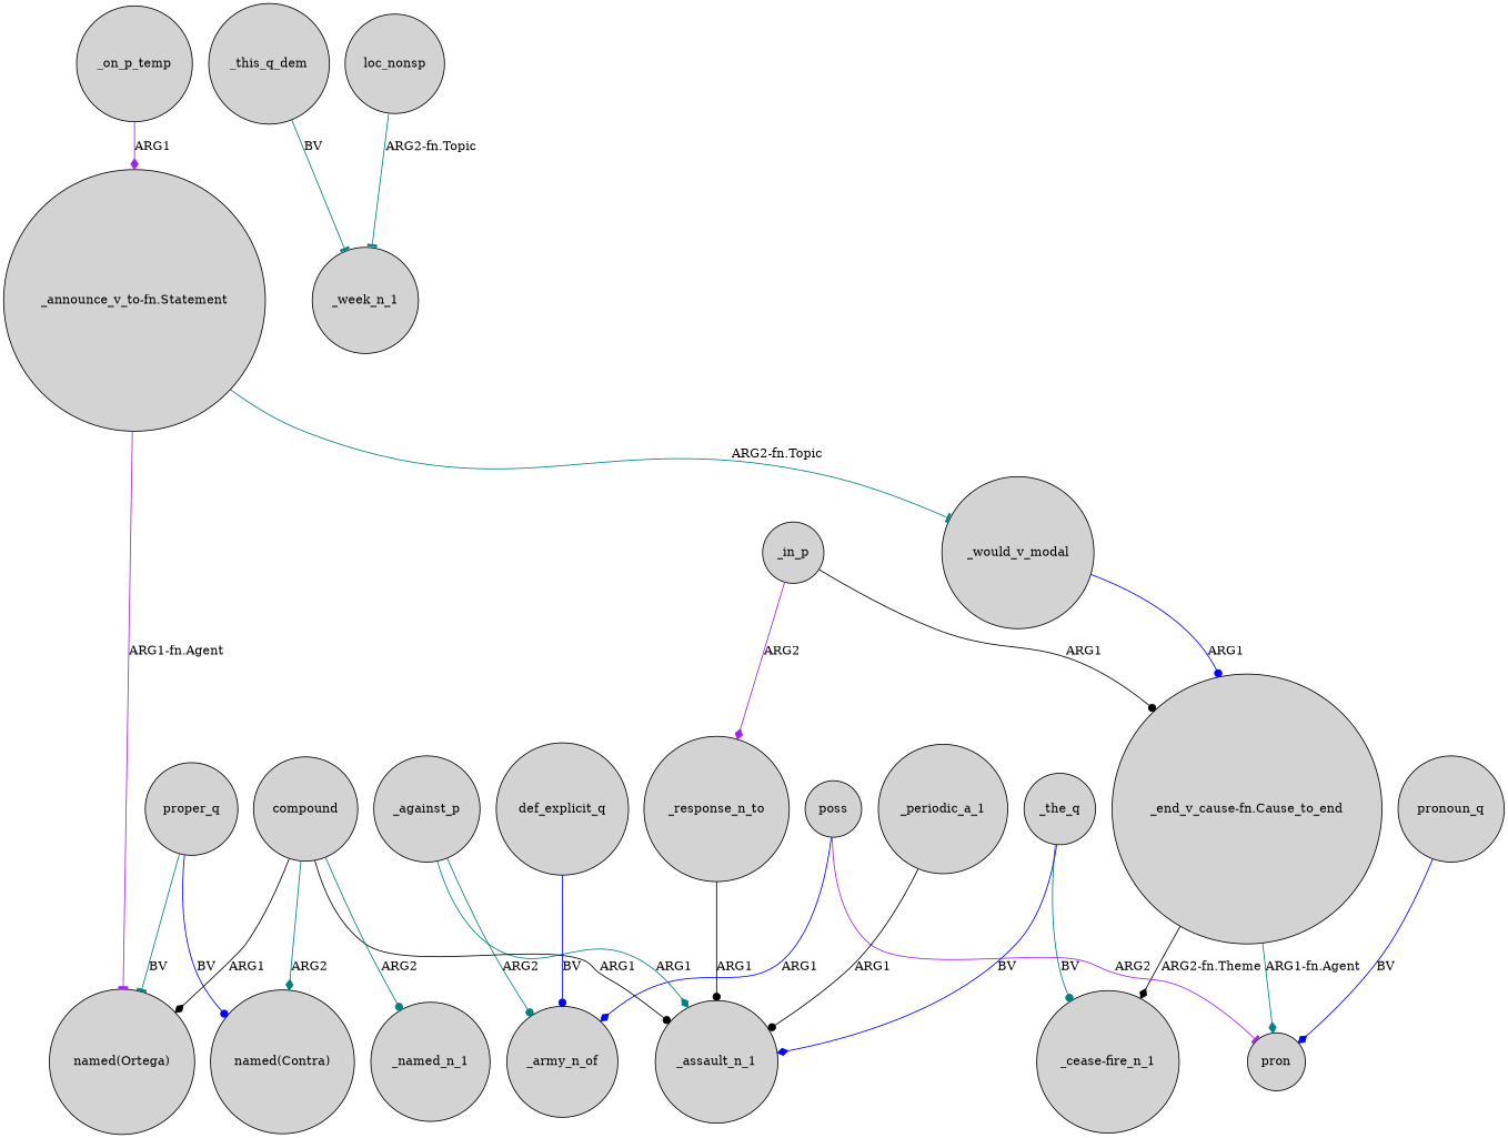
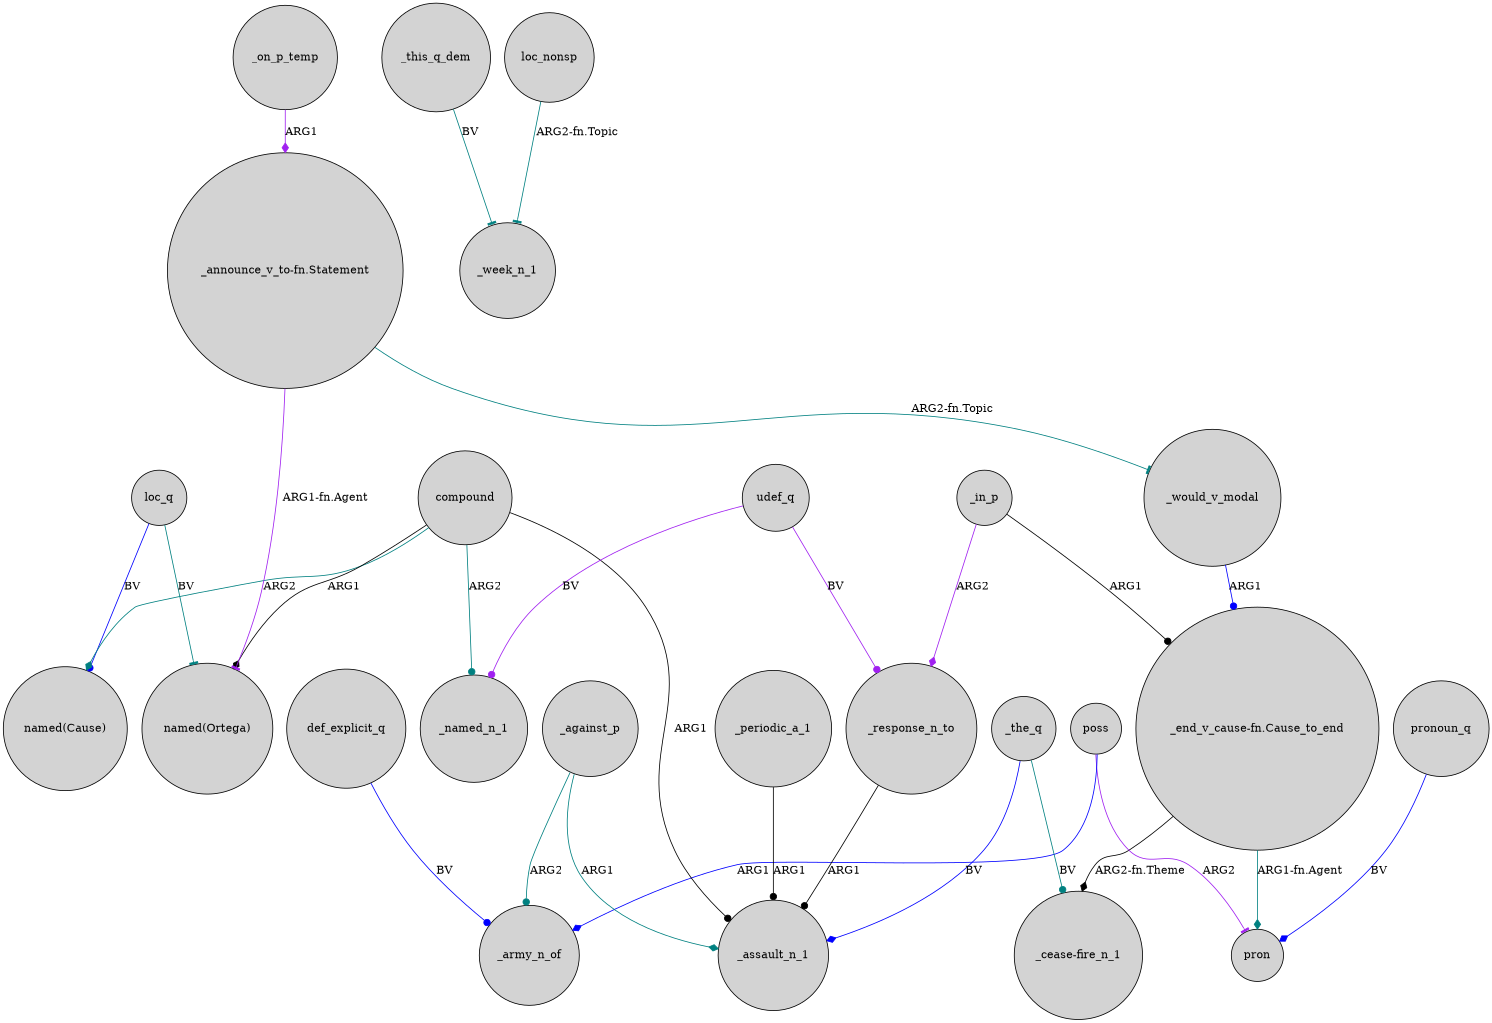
  digraph {
    node [shape=circle style=filled]
    edge [arrowhead=dot color=teal]
-   proper_q
-   "named(Contra)"
+   proper_q [label=loc_q]
+   "named(Contra)" [label="named(Cause)"]
    "named(Ortega)"
    "_end_v_cause-fn.Cause_to_end"
    pron
    "_cease-fire_n_1"
    poss
    _army_n_of
    _the_q
    _assault_n_1
    _against_p
    compound
    n13 [label=_named_n_1]
    def_explicit_q
+   udef_q
    _response_n_to
    "_announce_v_to-fn.Statement"
    _would_v_modal
    _in_p
    _this_q_dem
    _week_n_1
    loc_nonsp
    pronoun_q
    _on_p_temp
    _periodic_a_1
    proper_q -> "named(Contra)" [color=blue label=BV]
    proper_q -> "named(Ortega)" [arrowhead=tee label=BV]
    "_end_v_cause-fn.Cause_to_end" -> pron [arrowhead=diamond label="ARG1-fn.Agent"]
    "_end_v_cause-fn.Cause_to_end" -> "_cease-fire_n_1" [arrowhead=diamond color=black label="ARG2-fn.Theme"]
    poss -> pron [arrowhead=tee color=purple label=ARG2]
    poss -> _army_n_of [arrowhead=diamond color=blue label=ARG1]
    _the_q -> "_cease-fire_n_1" [label=BV]
    _the_q -> _assault_n_1 [arrowhead=diamond color=blue label=BV]
    _against_p -> _army_n_of [label=ARG2]
    _against_p -> _assault_n_1 [arrowhead=diamond label=ARG1]
    compound -> "named(Contra)" [arrowhead=diamond label=ARG2]
    compound -> "named(Ortega)" [arrowhead=diamond color=black label=ARG1]
    compound -> _assault_n_1 [color=black label=ARG1]
    compound -> n13 [label=ARG2]
    def_explicit_q -> _army_n_of [color=blue label=BV]
+   udef_q -> n13 [color=purple label=BV]
+   udef_q -> _response_n_to [color=purple label=BV]
    _response_n_to -> _assault_n_1 [color=black label=ARG1]
    "_announce_v_to-fn.Statement" -> "named(Ortega)" [arrowhead=tee color=purple label="ARG1-fn.Agent"]
    "_announce_v_to-fn.Statement" -> _would_v_modal [arrowhead=tee label="ARG2-fn.Topic"]
    _would_v_modal -> "_end_v_cause-fn.Cause_to_end" [color=blue label=ARG1]
    _in_p -> "_end_v_cause-fn.Cause_to_end" [color=black label=ARG1]
    _in_p -> _response_n_to [arrowhead=diamond color=purple label=ARG2]
    _this_q_dem -> _week_n_1 [arrowhead=tee label=BV]
    loc_nonsp -> _week_n_1 [arrowhead=tee label="ARG2-fn.Topic"]
    pronoun_q -> pron [arrowhead=diamond color=blue label=BV]
    _on_p_temp -> "_announce_v_to-fn.Statement" [arrowhead=diamond color=purple label=ARG1]
    _periodic_a_1 -> _assault_n_1 [color=black label=ARG1]
  }
